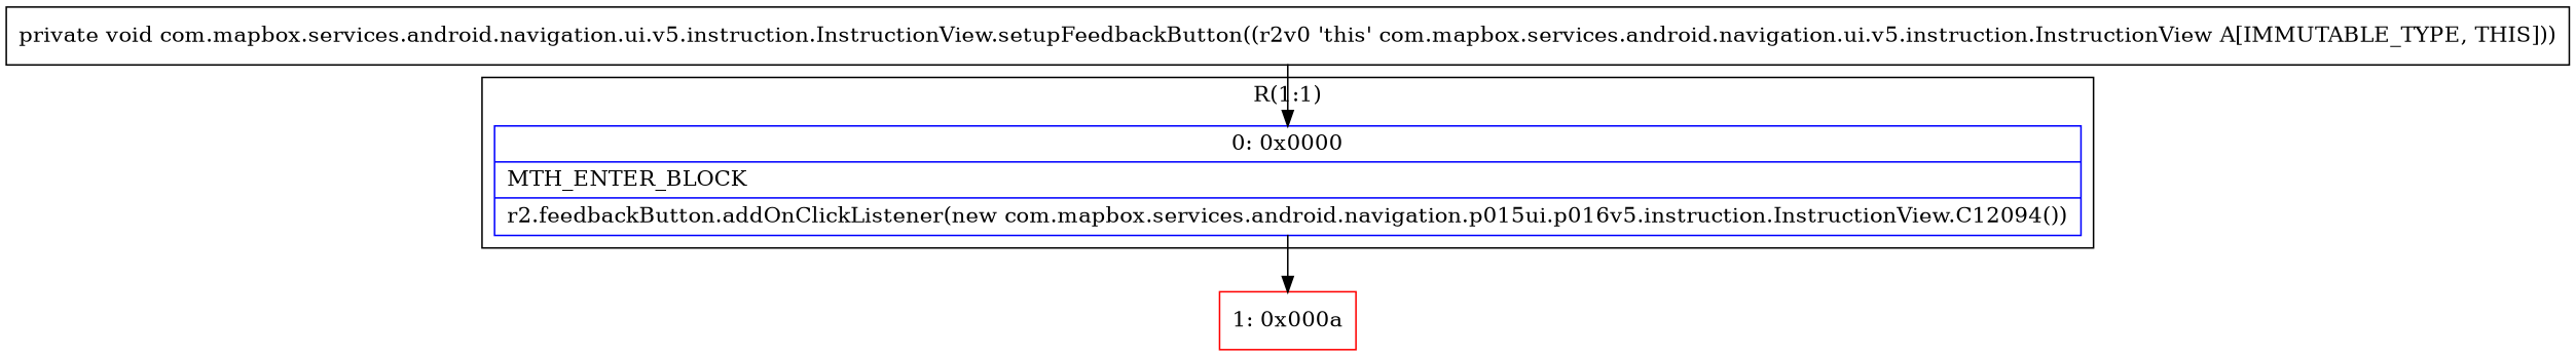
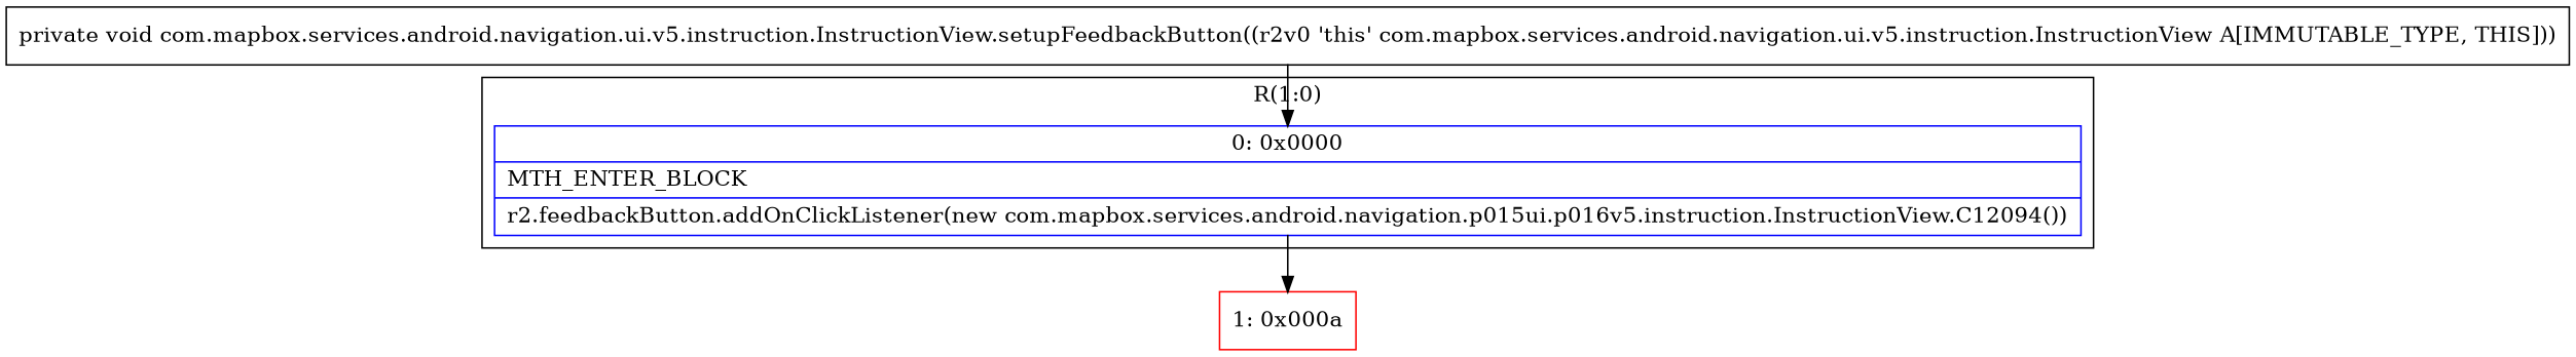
  digraph {
    node [shape=record]
    n1 [color=blue label="{0\:\ 0x0000|MTH_ENTER_BLOCK\l|r2.feedbackButton.addOnClickListener(new com.mapbox.services.android.navigation.p015ui.p016v5.instruction.InstructionView.C12094())\l}"]
    n2 [color=red label="{1\:\ 0x000a}"]
    n3 [label="{private void com.mapbox.services.android.navigation.ui.v5.instruction.InstructionView.setupFeedbackButton((r2v0 'this' com.mapbox.services.android.navigation.ui.v5.instruction.InstructionView A[IMMUTABLE_TYPE, THIS])) }"]
    subgraph cluster_1 {
-     label="R(1:1)"
+     label="R(1:0)"
      n1
    }
    n1 -> n2
    n3 -> n1
  }
